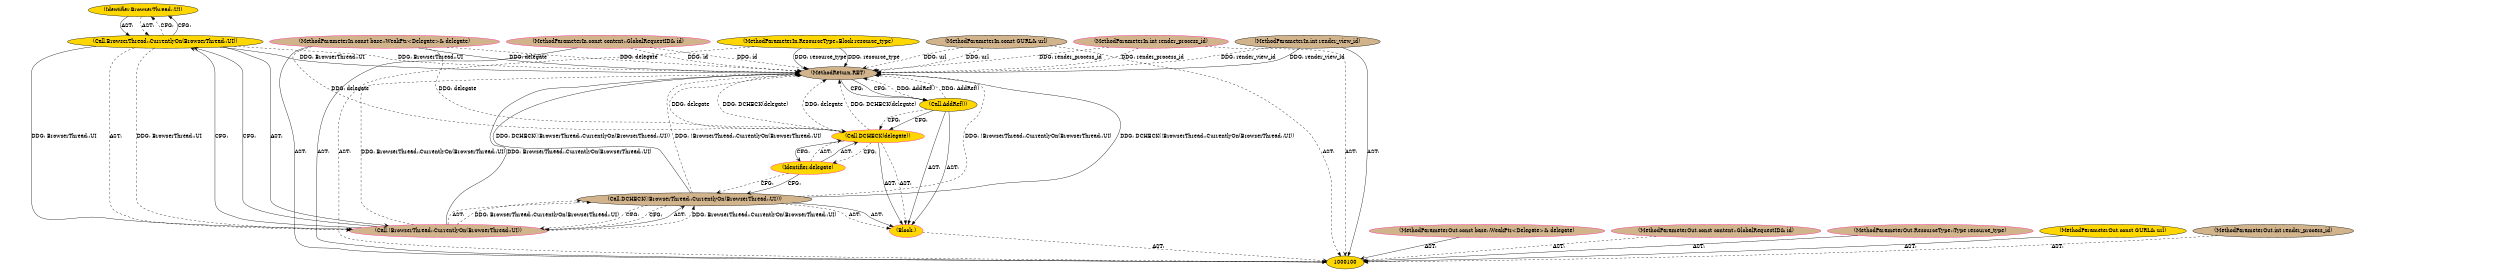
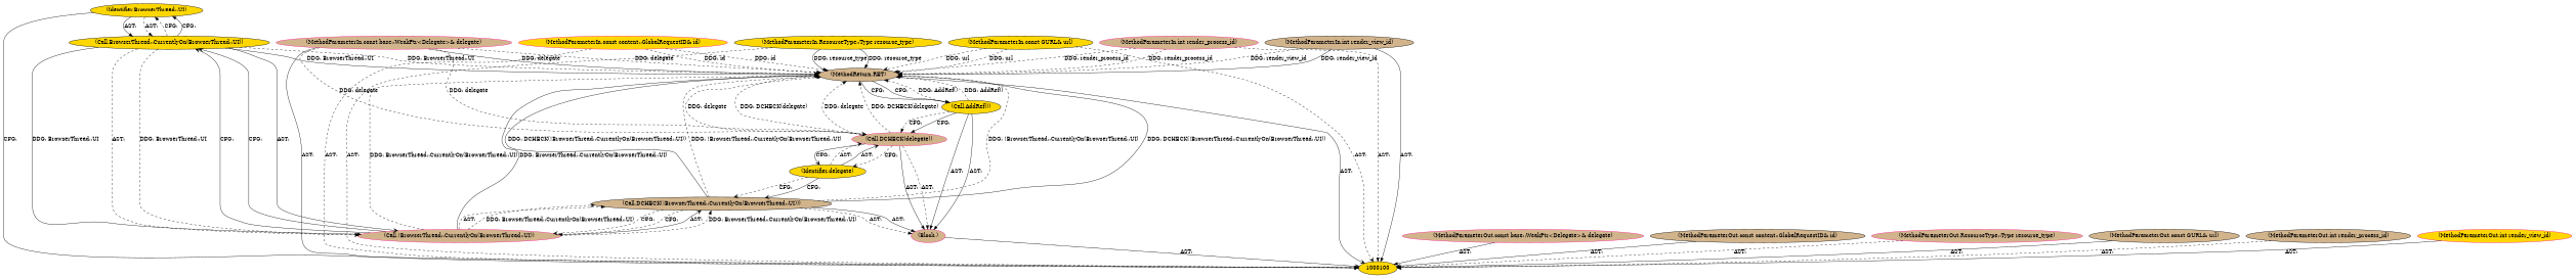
  digraph {
    node [color=black fillcolor=tan style=filled]
    edge [arrowhead=normal style=dashed]
-   n1 [color=deeppink fillcolor=gold label="(Block,)"]
+   n1 [color=deeppink label="(Block,)"]
    1000100 [fillcolor=gold]
    n3 [fillcolor=gold label="(Call,BrowserThread::CurrentlyOn(BrowserThread::UI))"]
    n4 [fillcolor=gold label="(Identifier,BrowserThread::UI)"]
    n5 [color=deeppink label="(Call,!BrowserThread::CurrentlyOn(BrowserThread::UI))"]
    n6 [label="(MethodReturn,RET)"]
    n7 [label="(Call,DCHECK(!BrowserThread::CurrentlyOn(BrowserThread::UI)))"]
    n8 [fillcolor=gold label="(Call,AddRef())"]
-   n9 [color=deeppink fillcolor=gold label="(Call,DCHECK(delegate))"]
-   n10 [color=deeppink fillcolor=gold label="(Identifier,delegate)"]
+   n9 [color=deeppink label="(Call,DCHECK(delegate))"]
+   n10 [fillcolor=gold label="(Identifier,delegate)"]
    n11 [color=deeppink label="(MethodParameterIn,const base::WeakPtr<Delegate>& delegate)"]
    n12 [color=deeppink label="(MethodParameterOut,const base::WeakPtr<Delegate>& delegate)"]
-   n13 [color=deeppink label="(MethodParameterIn,const content::GlobalRequestID& id)"]
-   n14 [color=deeppink label="(MethodParameterOut,const content::GlobalRequestID& id)"]
-   n15 [fillcolor=gold label="(MethodParameterIn,ResourceType::Block resource_type)"]
+   n13 [color=deeppink fillcolor=gold label="(MethodParameterIn,const content::GlobalRequestID& id)"]
+   n14 [label="(MethodParameterOut,const content::GlobalRequestID& id)"]
+   n15 [fillcolor=gold label="(MethodParameterIn,ResourceType::Type resource_type)"]
    n16 [color=deeppink label="(MethodParameterOut,ResourceType::Type resource_type)"]
-   n17 [label="(MethodParameterIn,const GURL& url)"]
-   n18 [fillcolor=gold label="(MethodParameterOut,const GURL& url)"]
+   n17 [fillcolor=gold label="(MethodParameterIn,const GURL& url)"]
+   n18 [label="(MethodParameterOut,const GURL& url)"]
    n19 [color=deeppink label="(MethodParameterIn,int render_process_id)"]
    n20 [label="(MethodParameterOut,int render_process_id)"]
    n21 [label="(MethodParameterIn,int render_view_id)"]
-   n1 -> 1000100 [arrowhead=vee label="AST: "]
+   n22 [color=deeppink fillcolor=gold label="(MethodParameterOut,int render_view_id)"]
+   n1 -> 1000100 [arrowhead=vee label="AST: " style=solid]
    n3 -> n4 [label="CFG: "]
    n3 -> n4 [label="CFG: " style=solid]
    n3 -> n5 [arrowhead=vee label="AST: " style=solid]
    n3 -> n5 [label="DDG: BrowserThread::UI" style=solid]
    n3 -> n5 [label="AST: "]
    n3 -> n5 [arrowhead=vee label="DDG: BrowserThread::UI"]
    n3 -> n6 [arrowhead=vee label="DDG: BrowserThread::UI"]
    n3 -> n6 [arrowhead=vee label="DDG: BrowserThread::UI" style=solid]
+   n4 -> 1000100 [arrowhead=vee label="CFG: " style=solid]
    n4 -> n3 [label="AST: " style=solid]
    n4 -> n3 [label="AST: "]
    n5 -> n3 [arrowhead=vee label="CFG: " style=solid]
    n5 -> n3 [arrowhead=vee label="CFG: " style=solid]
    n5 -> n6 [label="DDG: BrowserThread::CurrentlyOn(BrowserThread::UI)"]
    n5 -> n6 [arrowhead=vee label="DDG: BrowserThread::CurrentlyOn(BrowserThread::UI)" style=solid]
    n5 -> n7 [arrowhead=vee label="AST: " style=solid]
    n5 -> n7 [label="DDG: BrowserThread::CurrentlyOn(BrowserThread::UI)"]
    n5 -> n7 [label="AST: "]
    n5 -> n7 [arrowhead=vee label="DDG: BrowserThread::CurrentlyOn(BrowserThread::UI)"]
+   n6 -> 1000100 [arrowhead=vee label="AST: " style=solid]
    n6 -> n8 [label="CFG: " style=solid]
    n6 -> n8 [label="CFG: " style=solid]
    n7 -> n1 [label="AST: "]
    n7 -> n1 [label="AST: " style=solid]
    n7 -> n5 [label="CFG: "]
    n7 -> n5 [arrowhead=vee label="CFG: "]
    n7 -> n6 [label="DDG: DCHECK(!BrowserThread::CurrentlyOn(BrowserThread::UI))" style=solid]
    n7 -> n6 [label="DDG: !BrowserThread::CurrentlyOn(BrowserThread::UI)"]
    n7 -> n6 [label="DDG: DCHECK(!BrowserThread::CurrentlyOn(BrowserThread::UI))" style=solid]
    n7 -> n6 [arrowhead=vee label="DDG: !BrowserThread::CurrentlyOn(BrowserThread::UI)"]
    n8 -> n1 [label="AST: " style=solid]
    n8 -> n1 [label="AST: " style=solid]
    n8 -> n6 [label="DDG: AddRef()"]
    n8 -> n6 [label="DDG: AddRef()"]
    n8 -> n9 [label="CFG: " style=solid]
    n8 -> n9 [label="CFG: "]
    n9 -> n1 [label="AST: " style=solid]
    n9 -> n1 [label="AST: "]
    n9 -> n6 [label="DDG: DCHECK(delegate)"]
    n9 -> n6 [label="DDG: delegate"]
    n9 -> n6 [label="DDG: DCHECK(delegate)"]
    n9 -> n6 [label="DDG: delegate"]
    n9 -> n10 [arrowhead=vee label="CFG: "]
    n9 -> n10 [arrowhead=vee label="CFG: " style=solid]
    n10 -> n7 [arrowhead=vee label="CFG: "]
    n10 -> n7 [arrowhead=vee label="CFG: " style=solid]
    n10 -> n9 [arrowhead=vee label="AST: "]
    n10 -> n9 [arrowhead=vee label="AST: " style=solid]
    n11 -> 1000100 [label="AST: " style=solid]
    n11 -> n6 [arrowhead=vee label="DDG: delegate"]
    n11 -> n6 [arrowhead=vee label="DDG: delegate" style=solid]
    n11 -> n9 [arrowhead=vee label="DDG: delegate"]
    n11 -> n9 [arrowhead=vee label="DDG: delegate"]
-   n12 -> 1000100 [arrowhead=vee label="AST: " style=solid]
-   n13 -> 1000100 [label="AST: " style=solid]
+   n12 -> 1000100 [label="AST: " style=solid]
+   n13 -> 1000100 [label="AST: "]
    n13 -> n6 [label="DDG: id"]
    n13 -> n6 [label="DDG: id"]
-   n14 -> 1000100 [arrowhead=vee label="AST: "]
+   n14 -> 1000100 [arrowhead=vee label="AST: " style=solid]
    n15 -> 1000100 [label="AST: "]
    n15 -> n6 [label="DDG: resource_type" style=solid]
    n15 -> n6 [label="DDG: resource_type" style=solid]
-   n16 -> 1000100 [label="AST: " style=solid]
-   n17 -> 1000100 [label="AST: "]
+   n16 -> 1000100 [label="AST: "]
+   n17 -> 1000100 [arrowhead=vee label="AST: "]
    n17 -> n6 [label="DDG: url"]
    n17 -> n6 [arrowhead=vee label="DDG: url"]
    n18 -> 1000100 [label="AST: " style=solid]
-   n19 -> 1000100 [arrowhead=vee label="AST: "]
+   n19 -> 1000100 [label="AST: "]
    n19 -> n6 [label="DDG: render_process_id"]
    n19 -> n6 [label="DDG: render_process_id"]
    n20 -> 1000100 [arrowhead=vee label="AST: "]
    n21 -> 1000100 [label="AST: " style=solid]
    n21 -> n6 [arrowhead=vee label="DDG: render_view_id" style=solid]
    n21 -> n6 [arrowhead=vee label="DDG: render_view_id"]
+   n22 -> 1000100 [arrowhead=vee label="AST: " style=solid]
  }
